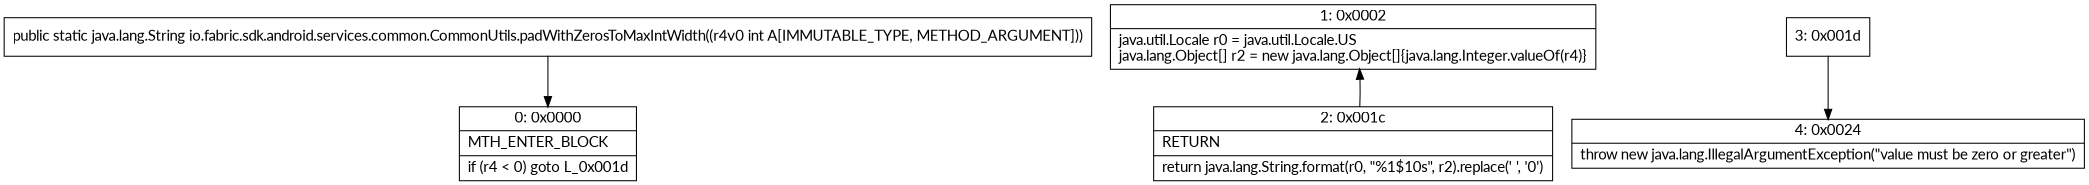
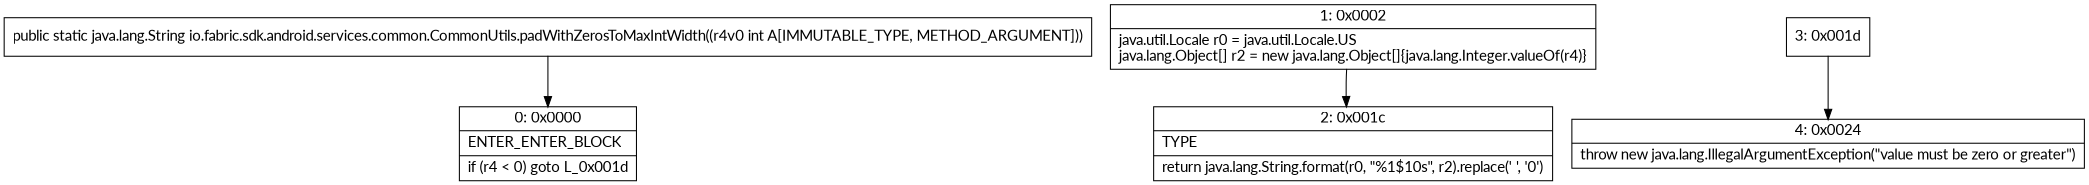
  digraph {
    fontname=Lato
    node [fontname=Lato shape=record]
    edge [fontname=Lato]
-   n1 [label="{0\:\ 0x0000|MTH_ENTER_BLOCK\l|if (r4 \< 0) goto L_0x001d\l}"]
+   n1 [label="{0\:\ 0x0000|ENTER_ENTER_BLOCK\l|if (r4 \< 0) goto L_0x001d\l}"]
    n2 [label="{1\:\ 0x0002|java.util.Locale r0 = java.util.Locale.US\ljava.lang.Object[] r2 = new java.lang.Object[]\{java.lang.Integer.valueOf(r4)\}\l}"]
-   n3 [label="{2\:\ 0x001c|RETURN\l|return java.lang.String.format(r0, \"%1$10s\", r2).replace(' ', '0')\l}"]
+   n3 [label="{2\:\ 0x001c|TYPE\l|return java.lang.String.format(r0, \"%1$10s\", r2).replace(' ', '0')\l}"]
    n4 [label="{3\:\ 0x001d}"]
    n5 [label="{4\:\ 0x0024|throw new java.lang.IllegalArgumentException(\"value must be zero or greater\")\l}"]
    n6 [label="{public static java.lang.String io.fabric.sdk.android.services.common.CommonUtils.padWithZerosToMaxIntWidth((r4v0 int A[IMMUTABLE_TYPE, METHOD_ARGUMENT])) }"]
-   n3 -> n2
+   n2 -> n3
    n4 -> n5
    n6 -> n1
  }
